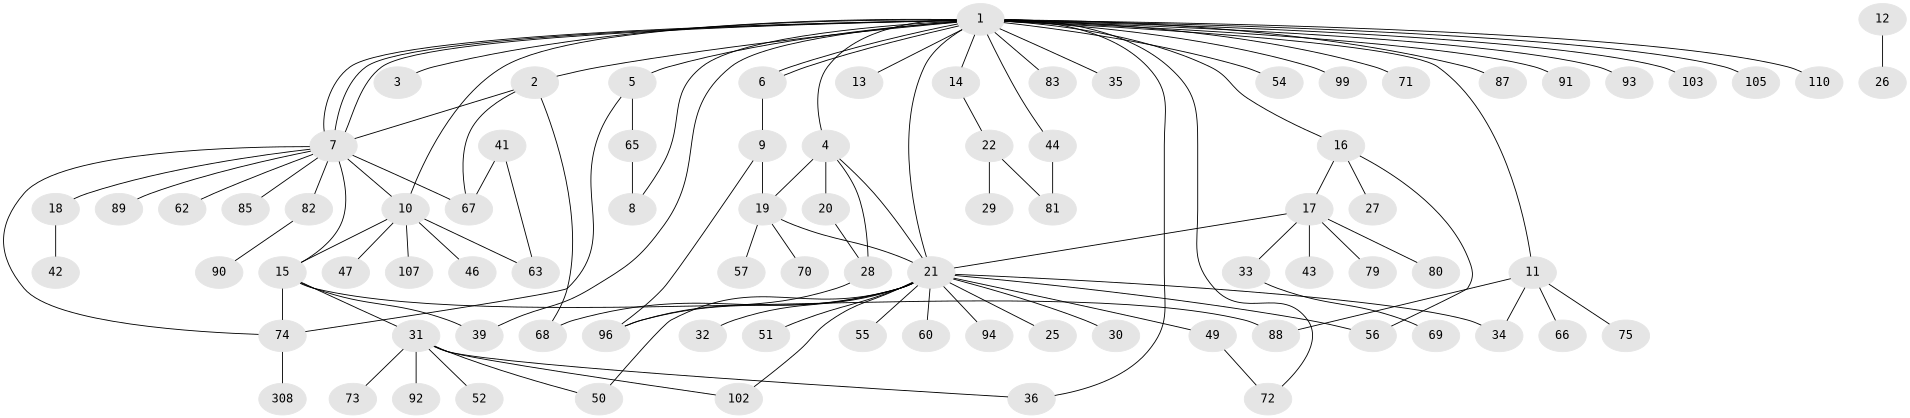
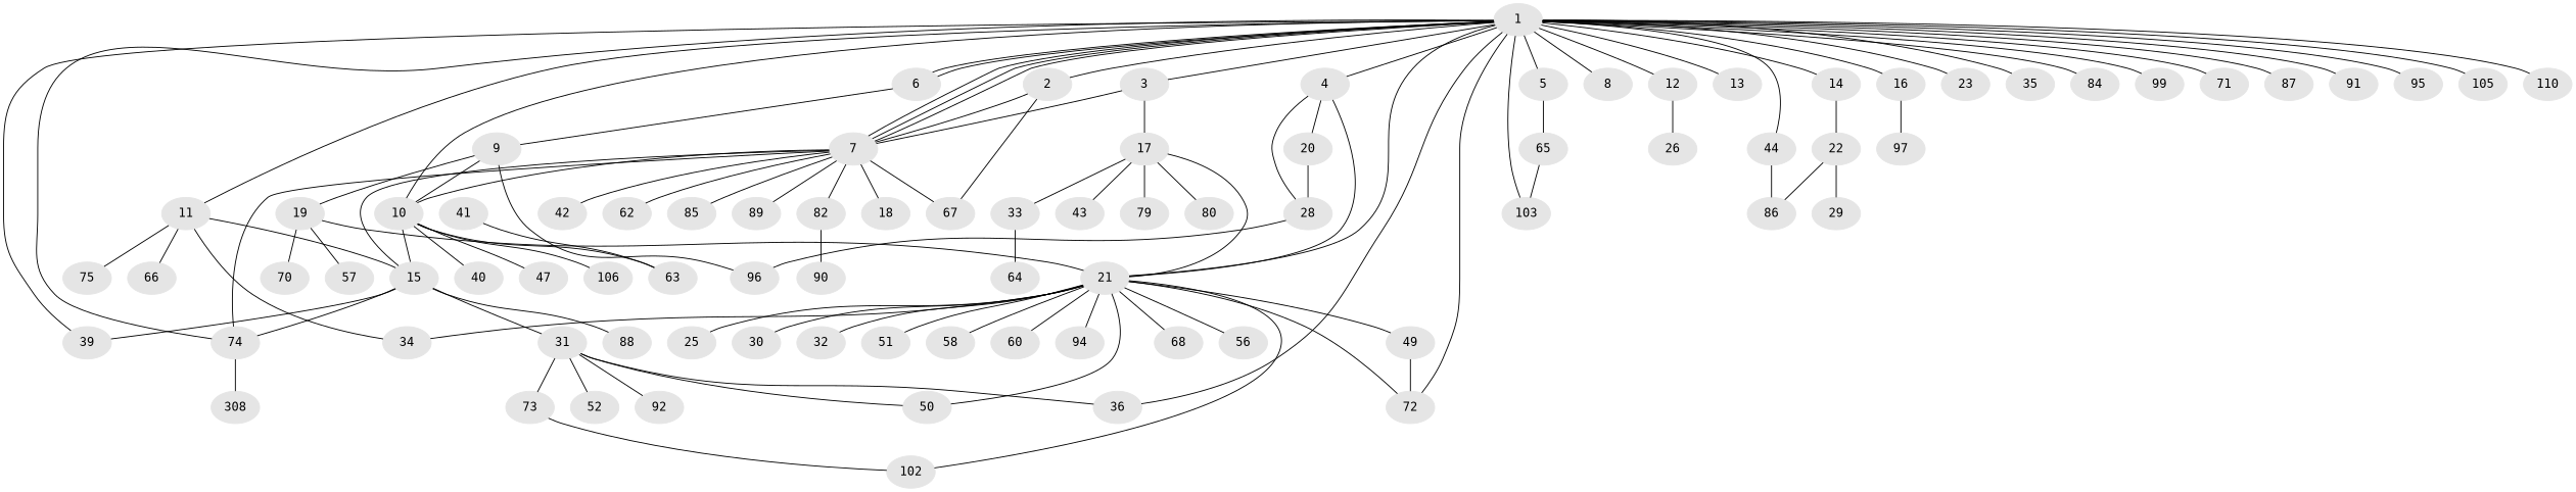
  graph {
    fontname="DejaVu Sans Mono"
    node [color=gray90 fontname="DejaVu Sans Mono" style=filled]
    edge [fontname="DejaVu Sans Mono"]
    1 [super="+58"]
    2 [super="+45"]
    3
    4 [super="+99"]
    5
    6
    7 [super="+64"]
    8
    10 [super="+50"]
    11 [super="+78"]
    12
    13
    14 [super="+61"]
    16 [super="+83"]
    21 [super="+48"]
-   23 [label=83]
+   23
    35
    36
    n19 [label=39 super="+84"]
    44
-   54
+   54 [label=84]
    n22 [label=99]
    71
    72
    74 [super="+77"]
    87
    91
-   93
+   93 [label=95]
    103
    105
    110
    67
    68 [super="+82"]
    17 [super="+38"]
    19 [super="+24"]
    20
    28
    65 [super="+76"]
    9 [super="+107"]
    15 [super="+39"]
    18
    42
    62
    85
    n45 [label=82]
    89
-   40 [label=46]
+   40
    47
    63
-   106 [label=107]
+   106
    34
    66
    75
    26
    22 [super="+104"]
-   27
+   27 [label=97]
    56
    n58 [label=96]
    25
    30
    32
    49
    51
    n64 [label=50 super="+95"]
-   55
+   55 [label=58]
    60
    94
    102
-   81 [super="+101"]
+   81 [super="+101" label=86]
    n70 [label=308]
    33
    43
    79
    80 [super="+98"]
    57
    70
    31 [super="+96"]
    88
    41
    90
    29
    52
    73 [super="+97"]
    92
-   69
+   69 [label=64]
    1 -- 2
    1 -- 3
    1 -- 4
    1 -- 5
    1 -- 6
    1 -- 6
    1 -- 7 [weight=2]
    1 -- 7
    1 -- 7
    1 -- 8
    1 -- 10
    1 -- 11
+   1 -- 12
    1 -- 13
    1 -- 14
    1 -- 16
    1 -- 21
    1 -- 23
    1 -- 35
    1 -- 36
    1 -- n19
    1 -- 44
    1 -- 54
    1 -- n22
    1 -- 71
    1 -- 72
-   5 -- 74
+   1 -- 74
    1 -- 87
    1 -- 91
    1 -- 93
    1 -- 103
    1 -- 105
    1 -- 110
    2 -- 7
    2 -- 67
-   2 -- 68
-   16 -- 17
+   3 -- 7
+   3 -- 17
    4 -- 21
-   4 -- 19
    4 -- 20
    4 -- 28
    5 -- 65
    6 -- 9
    7 -- 10
    7 -- 74
    7 -- 67
    7 -- 15
    7 -- 18
-   18 -- 42
+   7 -- 42
    7 -- 62
    7 -- 85
    7 -- n45
    7 -- 89
    10 -- 15
    10 -- 40
    10 -- 47
    10 -- 63
    10 -- 106
-   11 -- 88
+   11 -- 15
    11 -- 34
    11 -- 66
    11 -- 75
    12 -- 26
    14 -- 22
    16 -- 27
-   16 -- 56
    21 -- 68
    21 -- 34
    21 -- 56
-   21 -- n58
+   21 -- 72
    21 -- 25
    21 -- 30
    21 -- 32
    21 -- 49
    21 -- 51
    21 -- n64
    21 -- 55
    21 -- 60
    21 -- 94
    21 -- 102
    44 -- 81
    74 -- n70
    17 -- 21
    17 -- 33
    17 -- 43
    17 -- 79
    17 -- 80
    19 -- 21
    19 -- 57
    19 -- 70
    20 -- 28
    28 -- n58
-   65 -- 8
+   65 -- 103
+   9 -- 10
    9 -- 19
    9 -- n58
    15 -- n19
    15 -- 74
    15 -- 31
    15 -- 88
    n45 -- 90
    22 -- 81
    22 -- 29
    49 -- 72
    33 -- 69
    31 -- 36
    31 -- n64
-   31 -- 102
+   73 -- 102
    31 -- 52
    31 -- 73
    31 -- 92
-   41 -- 67
    41 -- 63
  }
